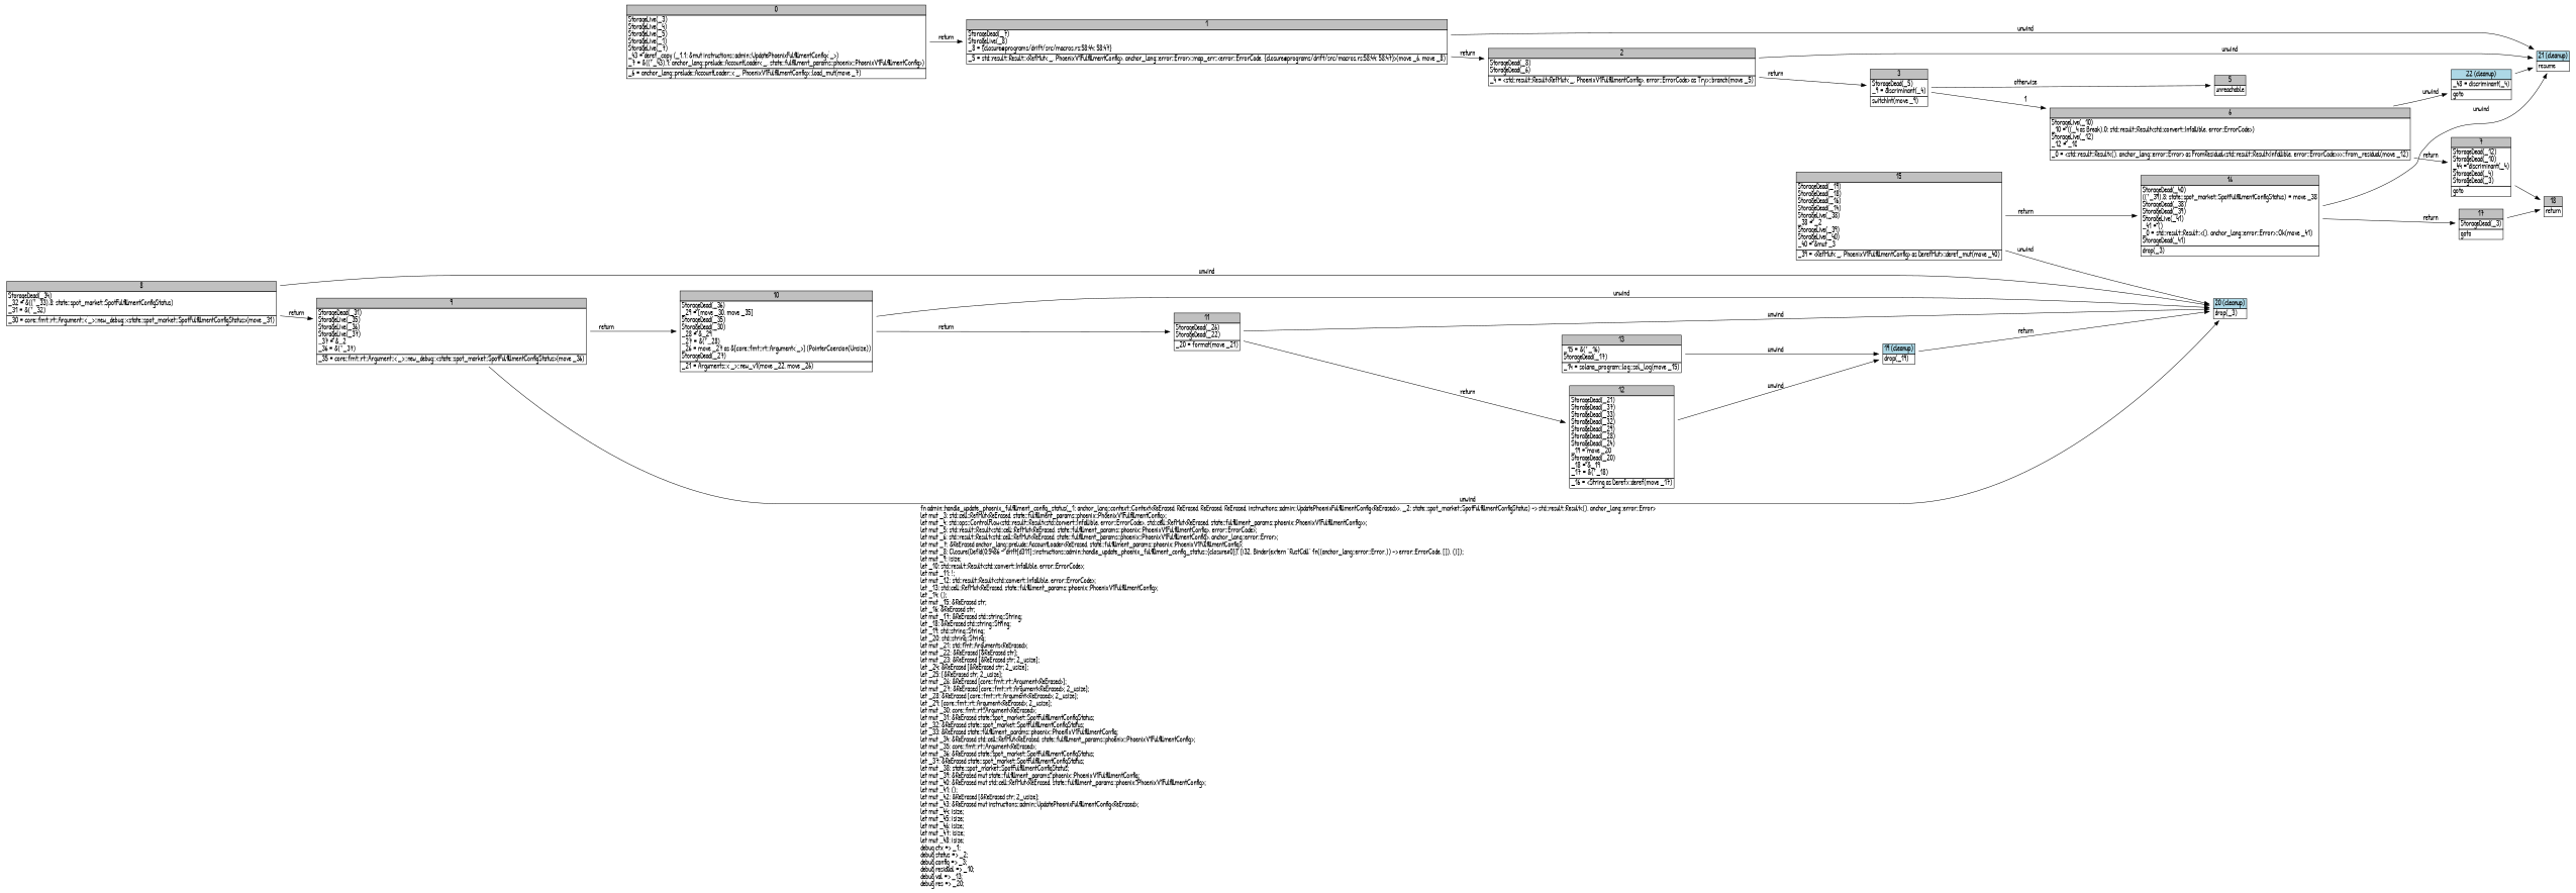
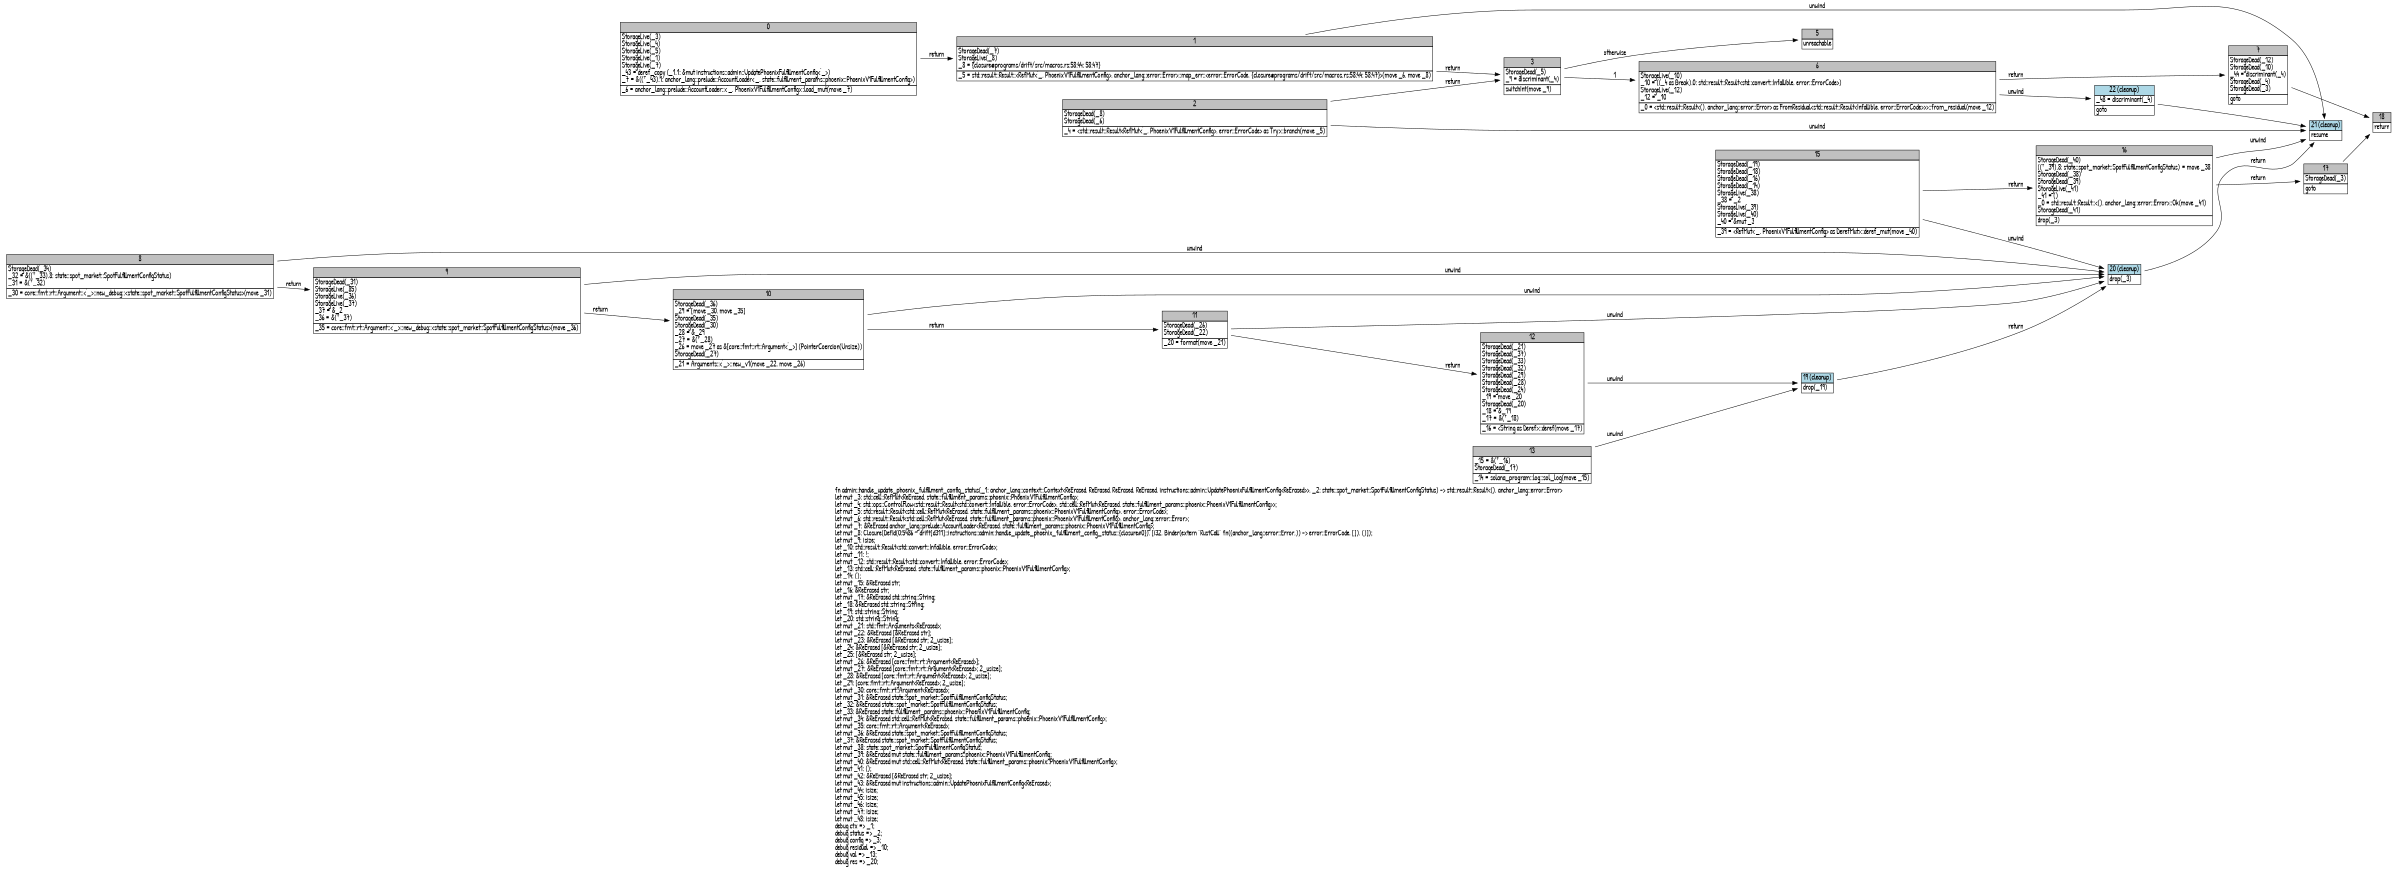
  digraph {
    fontname="Patrick Hand"
    label=<fn admin::handle_update_phoenix_fulfillment_config_status(_1: anchor_lang::context::Context&lt;ReErased, ReErased, ReErased, ReErased, instructions::admin::UpdatePhoenixFulfillmentConfig&lt;ReErased&gt;&gt;, _2: state::spot_market::SpotFulfillmentConfigStatus) -&gt; std::result::Result&lt;(), anchor_lang::error::Error&gt;<br align="left"/>let mut _3: std::cell::RefMut&lt;ReErased, state::fulfillment_params::phoenix::PhoenixV1FulfillmentConfig&gt;;<br align="left"/>let mut _4: std::ops::ControlFlow&lt;std::result::Result&lt;std::convert::Infallible, error::ErrorCode&gt;, std::cell::RefMut&lt;ReErased, state::fulfillment_params::phoenix::PhoenixV1FulfillmentConfig&gt;&gt;;<br align="left"/>let mut _5: std::result::Result&lt;std::cell::RefMut&lt;ReErased, state::fulfillment_params::phoenix::PhoenixV1FulfillmentConfig&gt;, error::ErrorCode&gt;;<br align="left"/>let mut _6: std::result::Result&lt;std::cell::RefMut&lt;ReErased, state::fulfillment_params::phoenix::PhoenixV1FulfillmentConfig&gt;, anchor_lang::error::Error&gt;;<br align="left"/>let mut _7: &amp;ReErased anchor_lang::prelude::AccountLoader&lt;ReErased, state::fulfillment_params::phoenix::PhoenixV1FulfillmentConfig&gt;;<br align="left"/>let mut _8: Closure(DefId(0:5486 ~ drift[d311]::instructions::admin::handle_update_phoenix_fulfillment_config_status::{closure#0}), [i32, Binder(extern &quot;RustCall&quot; fn((anchor_lang::error::Error,)) -&gt; error::ErrorCode, []), ()]);<br align="left"/>let mut _9: isize;<br align="left"/>let _10: std::result::Result&lt;std::convert::Infallible, error::ErrorCode&gt;;<br align="left"/>let mut _11: !;<br align="left"/>let mut _12: std::result::Result&lt;std::convert::Infallible, error::ErrorCode&gt;;<br align="left"/>let _13: std::cell::RefMut&lt;ReErased, state::fulfillment_params::phoenix::PhoenixV1FulfillmentConfig&gt;;<br align="left"/>let _14: ();<br align="left"/>let mut _15: &amp;ReErased str;<br align="left"/>let _16: &amp;ReErased str;<br align="left"/>let mut _17: &amp;ReErased std::string::String;<br align="left"/>let _18: &amp;ReErased std::string::String;<br align="left"/>let _19: std::string::String;<br align="left"/>let _20: std::string::String;<br align="left"/>let mut _21: std::fmt::Arguments&lt;ReErased&gt;;<br align="left"/>let mut _22: &amp;ReErased [&amp;ReErased str];<br align="left"/>let mut _23: &amp;ReErased [&amp;ReErased str; 2_usize];<br align="left"/>let _24: &amp;ReErased [&amp;ReErased str; 2_usize];<br align="left"/>let _25: [&amp;ReErased str; 2_usize];<br align="left"/>let mut _26: &amp;ReErased [core::fmt::rt::Argument&lt;ReErased&gt;];<br align="left"/>let mut _27: &amp;ReErased [core::fmt::rt::Argument&lt;ReErased&gt;; 2_usize];<br align="left"/>let _28: &amp;ReErased [core::fmt::rt::Argument&lt;ReErased&gt;; 2_usize];<br align="left"/>let _29: [core::fmt::rt::Argument&lt;ReErased&gt;; 2_usize];<br align="left"/>let mut _30: core::fmt::rt::Argument&lt;ReErased&gt;;<br align="left"/>let mut _31: &amp;ReErased state::spot_market::SpotFulfillmentConfigStatus;<br align="left"/>let _32: &amp;ReErased state::spot_market::SpotFulfillmentConfigStatus;<br align="left"/>let _33: &amp;ReErased state::fulfillment_params::phoenix::PhoenixV1FulfillmentConfig;<br align="left"/>let mut _34: &amp;ReErased std::cell::RefMut&lt;ReErased, state::fulfillment_params::phoenix::PhoenixV1FulfillmentConfig&gt;;<br align="left"/>let mut _35: core::fmt::rt::Argument&lt;ReErased&gt;;<br align="left"/>let mut _36: &amp;ReErased state::spot_market::SpotFulfillmentConfigStatus;<br align="left"/>let _37: &amp;ReErased state::spot_market::SpotFulfillmentConfigStatus;<br align="left"/>let mut _38: state::spot_market::SpotFulfillmentConfigStatus;<br align="left"/>let mut _39: &amp;ReErased mut state::fulfillment_params::phoenix::PhoenixV1FulfillmentConfig;<br align="left"/>let mut _40: &amp;ReErased mut std::cell::RefMut&lt;ReErased, state::fulfillment_params::phoenix::PhoenixV1FulfillmentConfig&gt;;<br align="left"/>let mut _41: ();<br align="left"/>let mut _42: &amp;ReErased [&amp;ReErased str; 2_usize];<br align="left"/>let mut _43: &amp;ReErased mut instructions::admin::UpdatePhoenixFulfillmentConfig&lt;ReErased&gt;;<br align="left"/>let mut _44: isize;<br align="left"/>let mut _45: isize;<br align="left"/>let mut _46: isize;<br align="left"/>let mut _47: isize;<br align="left"/>let mut _48: isize;<br align="left"/>debug ctx =&gt; _1;<br align="left"/>debug status =&gt; _2;<br align="left"/>debug config =&gt; _3;<br align="left"/>debug residual =&gt; _10;<br align="left"/>debug val =&gt; _13;<br align="left"/>debug res =&gt; _20;<br align="left"/>>
    rankdir=LR
    node [fontname="Patrick Hand" shape=none]
    edge [fontname="Patrick Hand"]
    n1 [label=<<table border="0" cellborder="1" cellspacing="0"><tr><td bgcolor="gray" align="center" colspan="1">0</td></tr><tr><td align="left" balign="left">StorageLive(_3)<br/>StorageLive(_4)<br/>StorageLive(_5)<br/>StorageLive(_1)<br/>StorageLive(_7)<br/>_43 = deref_copy (_1.1: &amp;mut instructions::admin::UpdatePhoenixFulfillmentConfig&lt;'_&gt;)<br/>_7 = &amp;((*_43).1: anchor_lang::prelude::AccountLoader&lt;'_, state::fulfillment_params::phoenix::PhoenixV1FulfillmentConfig&gt;)<br/></td></tr><tr><td align="left">_6 = anchor_lang::prelude::AccountLoader::&lt;'_, PhoenixV1FulfillmentConfig&gt;::load_mut(move _7)</td></tr></table>>]
    n2 [label=<<table border="0" cellborder="1" cellspacing="0"><tr><td bgcolor="gray" align="center" colspan="1">1</td></tr><tr><td align="left" balign="left">StorageDead(_7)<br/>StorageLive(_8)<br/>_8 = {closure@programs/drift/src/macros.rs:58:44: 58:47}<br/></td></tr><tr><td align="left">_5 = std::result::Result::&lt;RefMut&lt;'_, PhoenixV1FulfillmentConfig&gt;, anchor_lang::error::Error&gt;::map_err::&lt;error::ErrorCode, {closure@programs/drift/src/macros.rs:58:44: 58:47}&gt;(move _6, move _8)</td></tr></table>>]
    n3 [label=<<table border="0" cellborder="1" cellspacing="0"><tr><td bgcolor="gray" align="center" colspan="1">2</td></tr><tr><td align="left" balign="left">StorageDead(_8)<br/>StorageDead(_6)<br/></td></tr><tr><td align="left">_4 = &lt;std::result::Result&lt;RefMut&lt;'_, PhoenixV1FulfillmentConfig&gt;, error::ErrorCode&gt; as Try&gt;::branch(move _5)</td></tr></table>>]
    n4 [label=<<table border="0" cellborder="1" cellspacing="0"><tr><td bgcolor="lightblue" align="center" colspan="1">21 (cleanup)</td></tr><tr><td align="left">resume</td></tr></table>>]
    n5 [label=<<table border="0" cellborder="1" cellspacing="0"><tr><td bgcolor="gray" align="center" colspan="1">3</td></tr><tr><td align="left" balign="left">StorageDead(_5)<br/>_9 = discriminant(_4)<br/></td></tr><tr><td align="left">switchInt(move _9)</td></tr></table>>]
    n6 [label=<<table border="0" cellborder="1" cellspacing="0"><tr><td bgcolor="gray" align="center" colspan="1">5</td></tr><tr><td align="left">unreachable</td></tr></table>>]
    n7 [label=<<table border="0" cellborder="1" cellspacing="0"><tr><td bgcolor="gray" align="center" colspan="1">6</td></tr><tr><td align="left" balign="left">StorageLive(_10)<br/>_10 = ((_4 as Break).0: std::result::Result&lt;std::convert::Infallible, error::ErrorCode&gt;)<br/>StorageLive(_12)<br/>_12 = _10<br/></td></tr><tr><td align="left">_0 = &lt;std::result::Result&lt;(), anchor_lang::error::Error&gt; as FromResidual&lt;std::result::Result&lt;Infallible, error::ErrorCode&gt;&gt;&gt;::from_residual(move _12)</td></tr></table>>]
    n8 [label=<<table border="0" cellborder="1" cellspacing="0"><tr><td bgcolor="gray" align="center" colspan="1">7</td></tr><tr><td align="left" balign="left">StorageDead(_12)<br/>StorageDead(_10)<br/>_44 = discriminant(_4)<br/>StorageDead(_4)<br/>StorageDead(_3)<br/></td></tr><tr><td align="left">goto</td></tr></table>>]
    n9 [label=<<table border="0" cellborder="1" cellspacing="0"><tr><td bgcolor="lightblue" align="center" colspan="1">22 (cleanup)</td></tr><tr><td align="left" balign="left">_48 = discriminant(_4)<br/></td></tr><tr><td align="left">goto</td></tr></table>>]
    n10 [label=<<table border="0" cellborder="1" cellspacing="0"><tr><td bgcolor="gray" align="center" colspan="1">8</td></tr><tr><td align="left" balign="left">StorageDead(_34)<br/>_32 = &amp;((*_33).8: state::spot_market::SpotFulfillmentConfigStatus)<br/>_31 = &amp;(*_32)<br/></td></tr><tr><td align="left">_30 = core::fmt::rt::Argument::&lt;'_&gt;::new_debug::&lt;state::spot_market::SpotFulfillmentConfigStatus&gt;(move _31)</td></tr></table>>]
    n11 [label=<<table border="0" cellborder="1" cellspacing="0"><tr><td bgcolor="lightblue" align="center" colspan="1">20 (cleanup)</td></tr><tr><td align="left">drop(_3)</td></tr></table>>]
-   n12 [label=<<table border="0" cellborder="1" cellspacing="0"><tr><td bgcolor="gray" align="center" colspan="1">9</td></tr><tr><td align="left" balign="left">StorageDead(_31)<br/>StorageLive(_35)<br/>StorageLive(_36)<br/>StorageLive(_37)<br/>_37 = &amp;_2<br/>_36 = &amp;(*_37)<br/></td></tr><tr><td align="left">_35 = core::fmt::rt::Argument::&lt;'_&gt;::new_debug::&lt;state::spot_market::SpotFulfillmentConfigStatus&gt;(move _36)</td></tr></table>>]
+   n12 [label=<<table border="0" cellborder="1" cellspacing="0"><tr><td bgcolor="gray" align="center" colspan="1">9</td></tr><tr><td align="left" balign="left">StorageDead(_31)<br/>StorageLive(_85)<br/>StorageLive(_36)<br/>StorageLive(_37)<br/>_37 = &amp;_2<br/>_36 = &amp;(*_37)<br/></td></tr><tr><td align="left">_35 = core::fmt::rt::Argument::&lt;'_&gt;::new_debug::&lt;state::spot_market::SpotFulfillmentConfigStatus&gt;(move _36)</td></tr></table>>]
    n13 [label=<<table border="0" cellborder="1" cellspacing="0"><tr><td bgcolor="gray" align="center" colspan="1">18</td></tr><tr><td align="left">return</td></tr></table>>]
    n14 [label=<<table border="0" cellborder="1" cellspacing="0"><tr><td bgcolor="gray" align="center" colspan="1">10</td></tr><tr><td align="left" balign="left">StorageDead(_36)<br/>_29 = [move _30, move _35]<br/>StorageDead(_35)<br/>StorageDead(_30)<br/>_28 = &amp;_29<br/>_27 = &amp;(*_28)<br/>_26 = move _27 as &amp;[core::fmt::rt::Argument&lt;'_&gt;] (PointerCoercion(Unsize))<br/>StorageDead(_27)<br/></td></tr><tr><td align="left">_21 = Arguments::&lt;'_&gt;::new_v1(move _22, move _26)</td></tr></table>>]
    n15 [label=<<table border="0" cellborder="1" cellspacing="0"><tr><td bgcolor="gray" align="center" colspan="1">11</td></tr><tr><td align="left" balign="left">StorageDead(_26)<br/>StorageDead(_22)<br/></td></tr><tr><td align="left">_20 = format(move _21)</td></tr></table>>]
    n16 [label=<<table border="0" cellborder="1" cellspacing="0"><tr><td bgcolor="gray" align="center" colspan="1">12</td></tr><tr><td align="left" balign="left">StorageDead(_21)<br/>StorageDead(_37)<br/>StorageDead(_33)<br/>StorageDead(_32)<br/>StorageDead(_29)<br/>StorageDead(_28)<br/>StorageDead(_24)<br/>_19 = move _20<br/>StorageDead(_20)<br/>_18 = &amp;_19<br/>_17 = &amp;(*_18)<br/></td></tr><tr><td align="left">_16 = &lt;String as Deref&gt;::deref(move _17)</td></tr></table>>]
    n17 [label=<<table border="0" cellborder="1" cellspacing="0"><tr><td bgcolor="lightblue" align="center" colspan="1">19 (cleanup)</td></tr><tr><td align="left">drop(_19)</td></tr></table>>]
    n18 [label=<<table border="0" cellborder="1" cellspacing="0"><tr><td bgcolor="gray" align="center" colspan="1">13</td></tr><tr><td align="left" balign="left">_15 = &amp;(*_16)<br/>StorageDead(_17)<br/></td></tr><tr><td align="left">_14 = solana_program::log::sol_log(move _15)</td></tr></table>>]
    n19 [label=<<table border="0" cellborder="1" cellspacing="0"><tr><td bgcolor="gray" align="center" colspan="1">15</td></tr><tr><td align="left" balign="left">StorageDead(_19)<br/>StorageDead(_18)<br/>StorageDead(_16)<br/>StorageDead(_14)<br/>StorageLive(_38)<br/>_38 = _2<br/>StorageLive(_39)<br/>StorageLive(_40)<br/>_40 = &amp;mut _3<br/></td></tr><tr><td align="left">_39 = &lt;RefMut&lt;'_, PhoenixV1FulfillmentConfig&gt; as DerefMut&gt;::deref_mut(move _40)</td></tr></table>>]
    n20 [label=<<table border="0" cellborder="1" cellspacing="0"><tr><td bgcolor="gray" align="center" colspan="1">16</td></tr><tr><td align="left" balign="left">StorageDead(_40)<br/>((*_39).8: state::spot_market::SpotFulfillmentConfigStatus) = move _38<br/>StorageDead(_38)<br/>StorageDead(_39)<br/>StorageLive(_41)<br/>_41 = ()<br/>_0 = std::result::Result::&lt;(), anchor_lang::error::Error&gt;::Ok(move _41)<br/>StorageDead(_41)<br/></td></tr><tr><td align="left">drop(_3)</td></tr></table>>]
    n21 [label=<<table border="0" cellborder="1" cellspacing="0"><tr><td bgcolor="gray" align="center" colspan="1">17</td></tr><tr><td align="left" balign="left">StorageDead(_3)<br/></td></tr><tr><td align="left">goto</td></tr></table>>]
    n1 -> n2 [label=return]
-   n2 -> n3 [label=return]
+   n2 -> n5 [label=return]
    n2 -> n4 [label=unwind]
    n3 -> n4 [label=unwind]
    n3 -> n5 [label=return]
    n5 -> n6 [label=otherwise]
    n5 -> n7 [label=1]
    n7 -> n8 [label=return]
    n7 -> n9 [label=unwind]
    n8 -> n13
    n9 -> n4
    n10 -> n11 [label=unwind]
    n10 -> n12 [label=return]
+   n11 -> n4 [label=return]
    n12 -> n11 [label=unwind]
    n12 -> n14 [label=return]
    n14 -> n11 [label=unwind]
    n14 -> n15 [label=return]
    n15 -> n11 [label=unwind]
    n15 -> n16 [label=return]
    n16 -> n17 [label=unwind]
    n17 -> n11 [label=return]
    n18 -> n17 [label=unwind]
    n19 -> n11 [label=unwind]
    n19 -> n20 [label=return]
    n20 -> n4 [label=unwind]
    n20 -> n21 [label=return]
    n21 -> n13
  }
